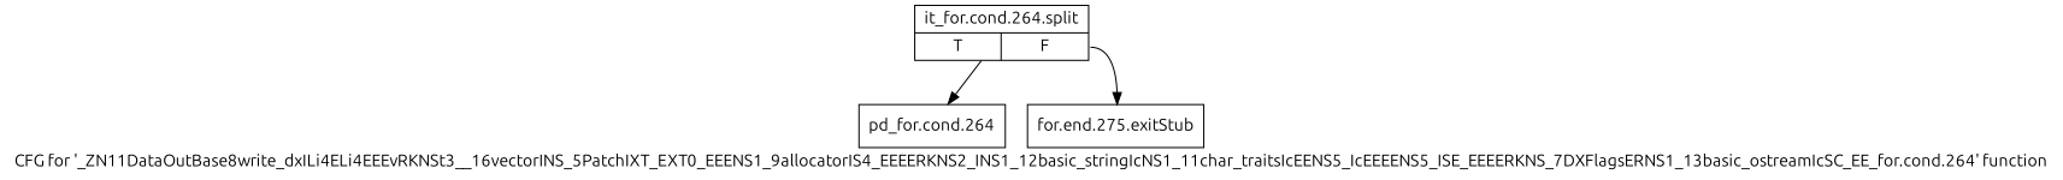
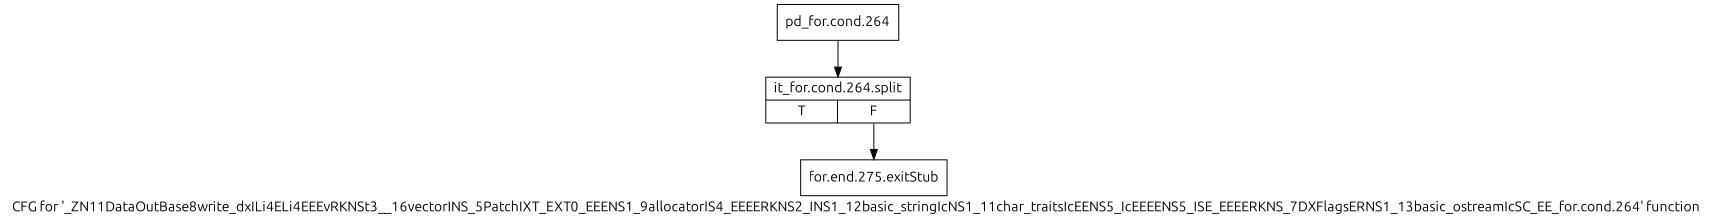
  digraph {
    fontname=Ubuntu
    label="CFG for '_ZN11DataOutBase8write_dxILi4ELi4EEEvRKNSt3__16vectorINS_5PatchIXT_EXT0_EEENS1_9allocatorIS4_EEEERKNS2_INS1_12basic_stringIcNS1_11char_traitsIcEENS5_IcEEEENS5_ISE_EEEERKNS_7DXFlagsERNS1_13basic_ostreamIcSC_EE_for.cond.264' function"
    node [fontname=Ubuntu shape=record]
    edge [fontname=Ubuntu]
    n1 [label="{pd_for.cond.264}"]
    n2 [label="{it_for.cond.264.split|{<s0>T|<s1>F}}"]
    n3 [label="{for.end.275.exitStub}"]
-   n2 -> n1
+   n1 -> n2
    n2 -> n3 [tailport=s1]
  }
